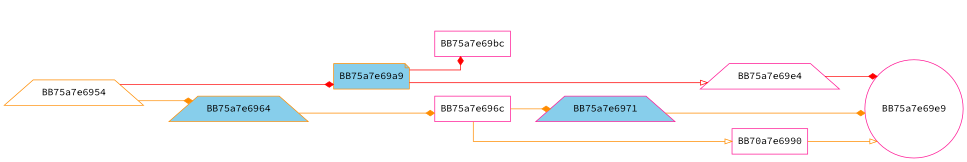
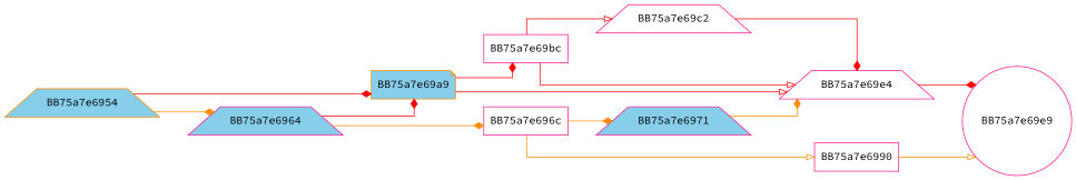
  digraph {
    fontname="Source Code Pro"
    rankdir=LR
    splines=ortho
    node [color=deeppink fillcolor=white fontname="Source Code Pro" shape=trapezium style=filled]
    edge [arrowhead=diamond color=red fontname="Source Code Pro"]
-   BB75a7e6954 [color=darkorange]
+   BB75a7e6954 [color=darkorange fillcolor=skyblue]
    BB75a7e69a9 [color=darkorange fillcolor=skyblue shape=note]
-   BB75a7e6964 [color=darkorange fillcolor=skyblue]
+   BB75a7e6964 [fillcolor=skyblue]
    BB75a7e69e4
    BB75a7e69bc [shape=box]
    BB75a7e696c [shape=box]
    BB75a7e69e9 [shape=circle]
-   BB75a7e6990 [shape=box label=BB70a7e6990]
+   BB75a7e69c2
+   BB75a7e6990 [shape=box]
    BB75a7e6971 [fillcolor=skyblue]
    BB75a7e6954 -> BB75a7e69a9
    BB75a7e6954 -> BB75a7e6964 [color=darkorange]
    BB75a7e69a9 -> BB75a7e69e4 [arrowhead=onormal]
    BB75a7e69a9 -> BB75a7e69bc
+   BB75a7e6964 -> BB75a7e69a9
    BB75a7e6964 -> BB75a7e696c [color=darkorange]
    BB75a7e69e4 -> BB75a7e69e9
+   BB75a7e69bc -> BB75a7e69e4 [arrowhead=onormal]
+   BB75a7e69bc -> BB75a7e69c2 [arrowhead=onormal]
    BB75a7e696c -> BB75a7e6990 [arrowhead=onormal color=darkorange]
    BB75a7e696c -> BB75a7e6971 [color=darkorange]
+   BB75a7e69c2 -> BB75a7e69e4
    BB75a7e6990 -> BB75a7e69e9 [arrowhead=onormal color=darkorange]
-   BB75a7e6971 -> BB75a7e69e9 [color=darkorange]
+   BB75a7e6971 -> BB75a7e69e4 [color=darkorange]
  }
